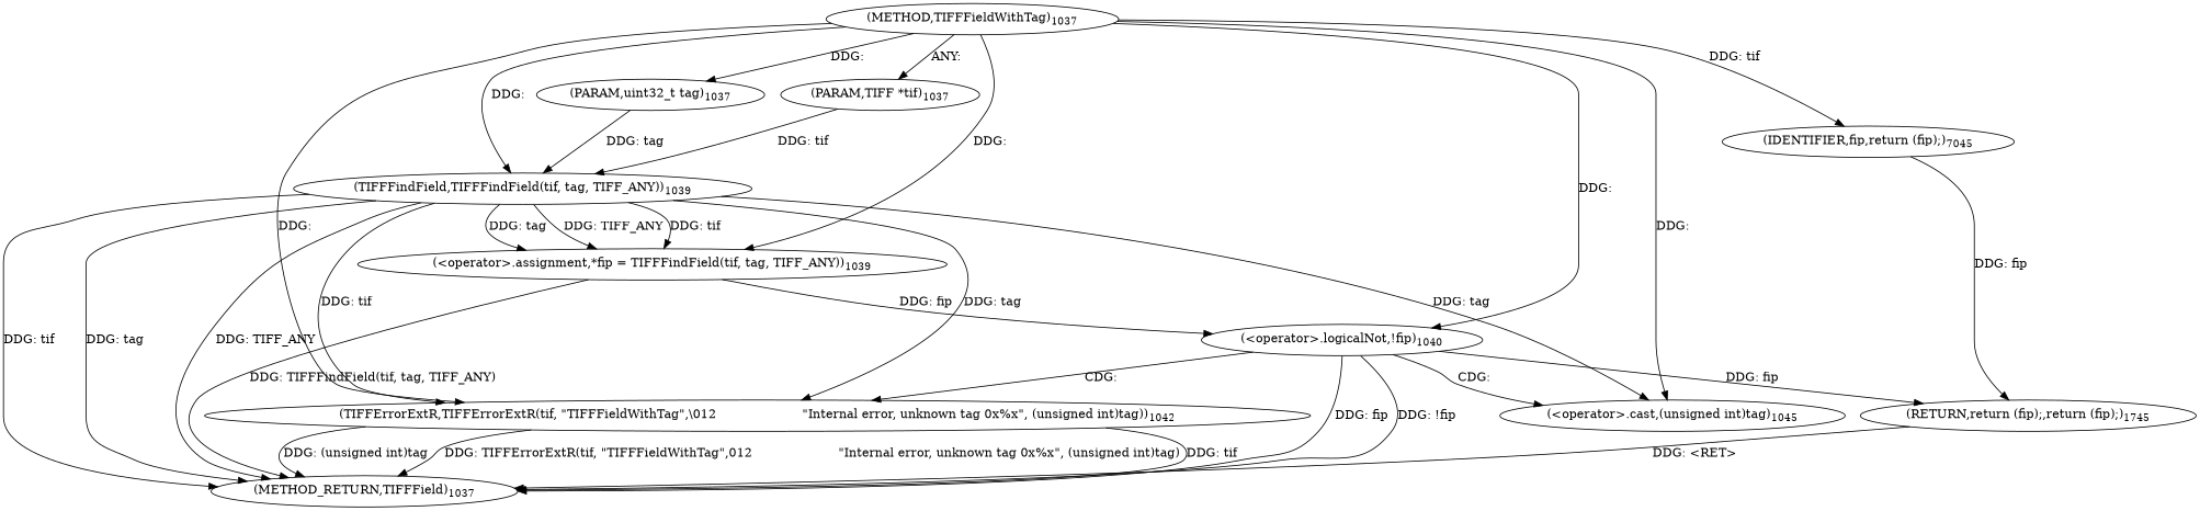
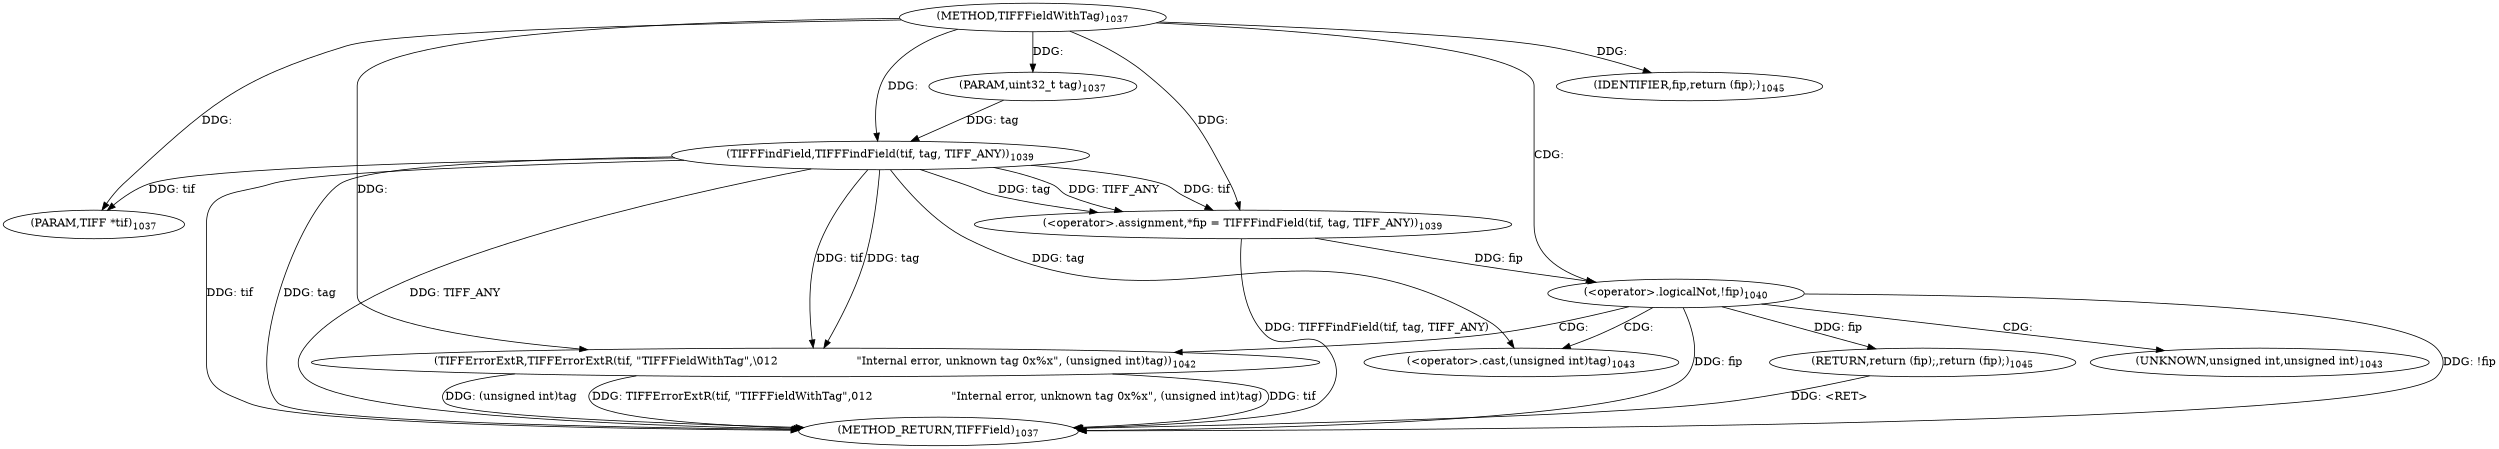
  digraph {
    n1 [label=<(METHOD,TIFFFieldWithTag)<SUB>1037</SUB>>]
    n2 [label=<(PARAM,TIFF *tif)<SUB>1037</SUB>>]
    n3 [label=<(PARAM,uint32_t tag)<SUB>1037</SUB>>]
    n4 [label=<(&lt;operator&gt;.assignment,*fip = TIFFFindField(tif, tag, TIFF_ANY))<SUB>1039</SUB>>]
    n5 [label=<(&lt;operator&gt;.logicalNot,!fip)<SUB>1040</SUB>>]
-   n6 [label=<(IDENTIFIER,fip,return (fip);)<SUB>7045</SUB>>]
+   n6 [label=<(IDENTIFIER,fip,return (fip);)<SUB>1045</SUB>>]
    n7 [label=<(TIFFFindField,TIFFFindField(tif, tag, TIFF_ANY))<SUB>1039</SUB>>]
    n8 [label=<(TIFFErrorExtR,TIFFErrorExtR(tif, &quot;TIFFFieldWithTag&quot;,\012                      &quot;Internal error, unknown tag 0x%x&quot;, (unsigned int)tag))<SUB>1042</SUB>>]
-   n9 [label=<(&lt;operator&gt;.cast,(unsigned int)tag)<SUB>1045</SUB>>]
+   n9 [label=<(&lt;operator&gt;.cast,(unsigned int)tag)<SUB>1043</SUB>>]
    n10 [label=<(METHOD_RETURN,TIFFField)<SUB>1037</SUB>>]
-   n11 [label=<(RETURN,return (fip);,return (fip);)<SUB>1745</SUB>>]
-   n1 -> n2 [label="ANY: "]
+   n11 [label=<(RETURN,return (fip);,return (fip);)<SUB>1045</SUB>>]
+   n12 [label=<(UNKNOWN,unsigned int,unsigned int)<SUB>1043</SUB>>]
+   n1 -> n2 [label="DDG: "]
    n1 -> n3 [label="DDG: "]
    n1 -> n4 [label="DDG: "]
-   n1 -> n5 [label="DDG: "]
-   n1 -> n6 [label="DDG: tif"]
+   n1 -> n5 [label="CDG: "]
+   n1 -> n6 [label="DDG: "]
    n1 -> n7 [label="DDG: "]
    n1 -> n8 [label="DDG: "]
-   n1 -> n9 [label="DDG: "]
-   n2 -> n7 [label="DDG: tif"]
+   n7 -> n2 [label="DDG: tif"]
    n3 -> n7 [label="DDG: tag"]
    n4 -> n5 [label="DDG: fip"]
    n4 -> n10 [label="DDG: TIFFFindField(tif, tag, TIFF_ANY)"]
    n5 -> n8 [label="CDG: "]
    n5 -> n9 [label="CDG: "]
    n5 -> n10 [label="DDG: fip"]
    n5 -> n10 [label="DDG: !fip"]
    n5 -> n11 [label="DDG: fip"]
-   n6 -> n11 [label="DDG: fip"]
+   n5 -> n12 [label="CDG: "]
    n7 -> n4 [label="DDG: tif"]
    n7 -> n4 [label="DDG: tag"]
    n7 -> n4 [label="DDG: TIFF_ANY"]
    n7 -> n8 [label="DDG: tif"]
    n7 -> n8 [label="DDG: tag"]
    n7 -> n9 [label="DDG: tag"]
    n7 -> n10 [label="DDG: tif"]
    n7 -> n10 [label="DDG: tag"]
    n7 -> n10 [label="DDG: TIFF_ANY"]
    n8 -> n10 [label="DDG: tif"]
    n8 -> n10 [label="DDG: (unsigned int)tag"]
    n8 -> n10 [label="DDG: TIFFErrorExtR(tif, &quot;TIFFFieldWithTag&quot;,\012                      &quot;Internal error, unknown tag 0x%x&quot;, (unsigned int)tag)"]
    n11 -> n10 [label="DDG: &lt;RET&gt;"]
  }
